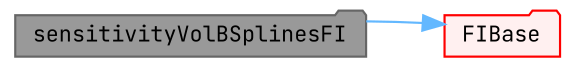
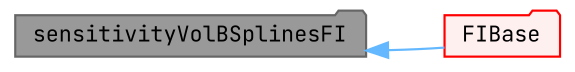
  digraph {
    rankdir=LR
    fontname="JetBrains Mono"
    node [fontname="JetBrains Mono" fontsize=10 shape=folder style=filled]
    n1 [color=gray40 fillcolor=grey60 fontcolor=black height=0.2 label=sensitivityVolBSplinesFI width=0.4]
    n2 [color=red fillcolor="#FFF0F0" height=0.2 label=FIBase width=0.4]
-   n2 -> n1 [color=steelblue1 dir=back fontname="JetBrains Mono" fontsize=10 labelfontname=Helvetica labelfontsize=10 style=solid]
+   n1 -> n2 [color=steelblue1 dir=back fontname="JetBrains Mono" fontsize=10 labelfontname=Helvetica labelfontsize=10 style=solid]
  }
